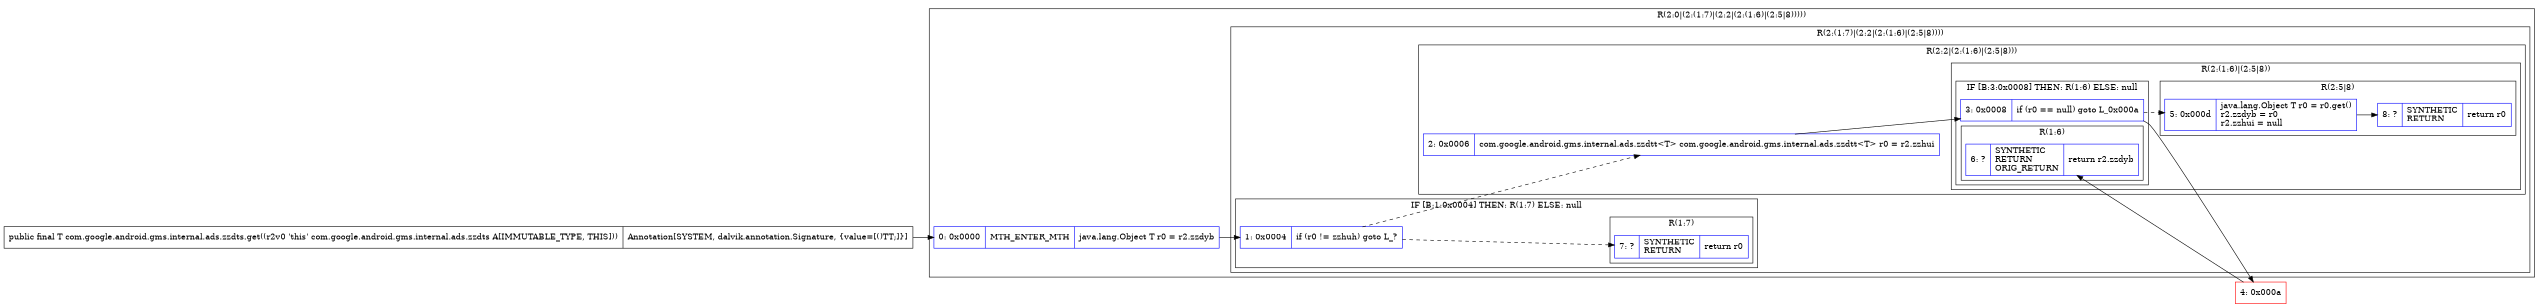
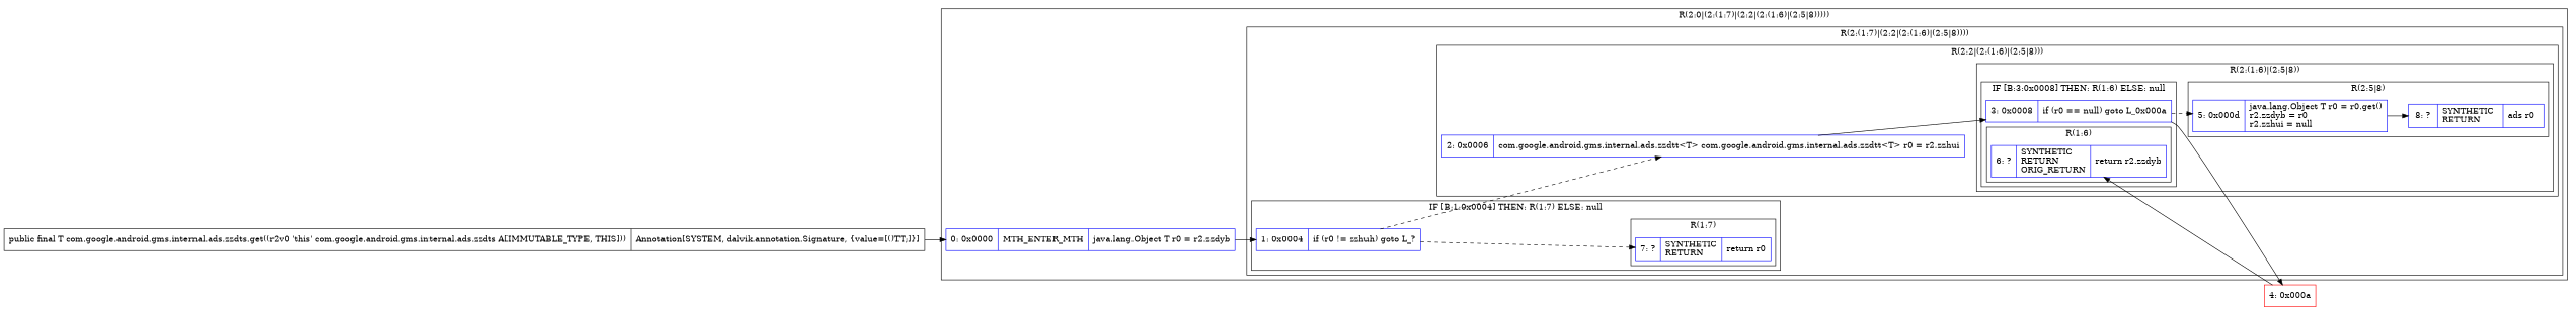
  digraph {
    rankdir=LR
    node [color=blue shape=record]
    n1 [label="{7\:\ ?|SYNTHETIC\lRETURN\l|return r0\l}"]
    n2 [label="{1\:\ 0x0004|if (r0 != zzhuh) goto L_?\l}"]
    n3 [label="{6\:\ ?|SYNTHETIC\lRETURN\lORIG_RETURN\l|return r2.zzdyb\l}"]
    n4 [label="{3\:\ 0x0008|if (r0 == null) goto L_0x000a\l}"]
    n5 [label="{5\:\ 0x000d|java.lang.Object T r0 = r0.get()\lr2.zzdyb = r0\lr2.zzhui = null\l}"]
-   n6 [label="{8\:\ ?|SYNTHETIC\lRETURN\l|return r0\l}"]
+   n6 [label="{8\:\ ?|SYNTHETIC\lRETURN\l|ads r0\l}"]
    n7 [label="{2\:\ 0x0006|com.google.android.gms.internal.ads.zzdtt\<T\> com.google.android.gms.internal.ads.zzdtt\<T\> r0 = r2.zzhui\l}"]
    n8 [label="{0\:\ 0x0000|MTH_ENTER_MTH\l|java.lang.Object T r0 = r2.zzdyb\l}"]
    n9 [color=red label="{4\:\ 0x000a}"]
    n10 [label="{public final T com.google.android.gms.internal.ads.zzdts.get((r2v0 'this' com.google.android.gms.internal.ads.zzdts A[IMMUTABLE_TYPE, THIS]))  | Annotation[SYSTEM, dalvik.annotation.Signature, \{value=[()TT;]\}]\l}" color=""]
    subgraph cluster_1 {
      label="R(2:0|(2:(1:7)|(2:2|(2:(1:6)|(2:5|8)))))"
      n8
      subgraph cluster_2 {
        label="R(2:(1:7)|(2:2|(2:(1:6)|(2:5|8))))"
        subgraph cluster_3 {
          label="IF [B:1:0x0004] THEN: R(1:7) ELSE: null"
          n2
          subgraph cluster_4 {
            label="R(1:7)"
            n1
          }
        }
        subgraph cluster_5 {
          label="R(2:2|(2:(1:6)|(2:5|8)))"
          n7
          subgraph cluster_6 {
            label="R(2:(1:6)|(2:5|8))"
            subgraph cluster_7 {
              label="IF [B:3:0x0008] THEN: R(1:6) ELSE: null"
              n4
              subgraph cluster_8 {
                label="R(1:6)"
                n3
              }
            }
            subgraph cluster_9 {
              label="R(2:5|8)"
              n5
              n6
            }
          }
        }
      }
    }
    n2 -> n1 [style=dashed]
    n2 -> n7 [style=dashed]
    n4 -> n5 [style=dashed]
    n4 -> n9
    n5 -> n6
    n7 -> n4
    n8 -> n2
    n9 -> n3
    n10 -> n8
  }
